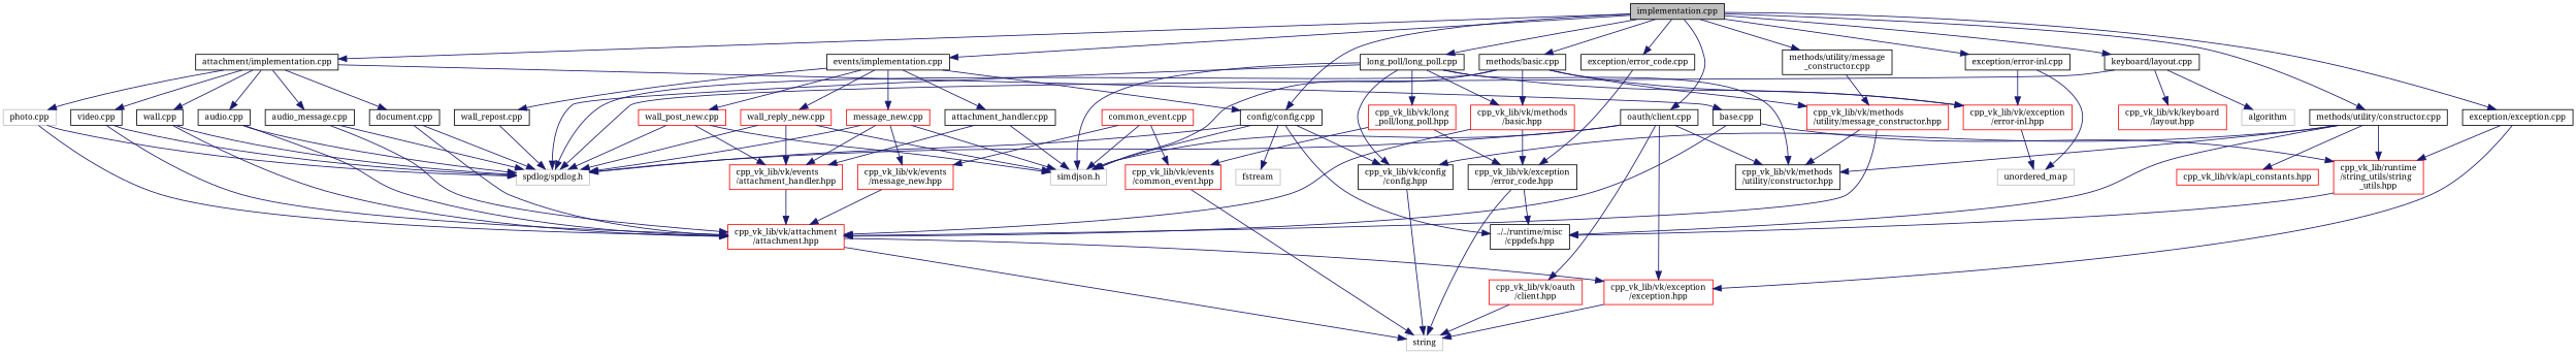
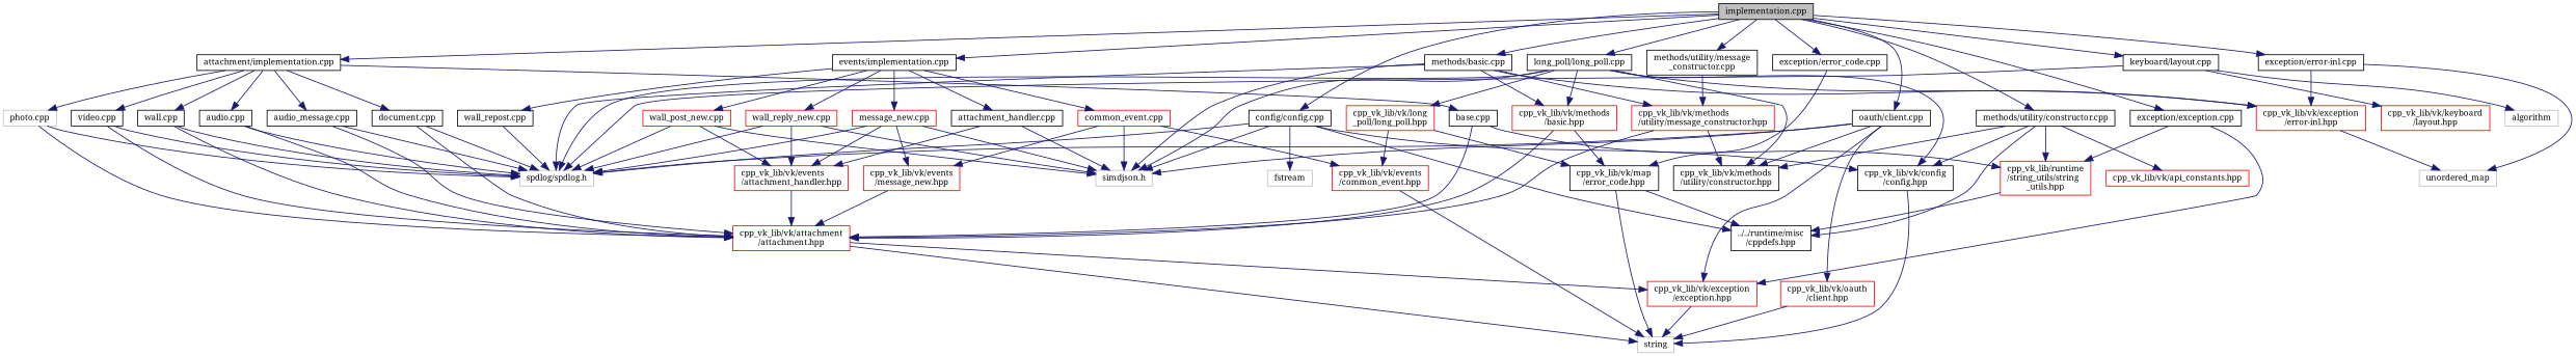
  digraph {
    fontname="Noto Serif"
    node [color=black fillcolor=white fontname="Noto Serif" fontsize=10 shape=record style=filled]
    edge [color=midnightblue fontname="Noto Serif" fontsize=10 labelfontname=Helvetica labelfontsize=10 style=solid]
    n1 [fillcolor=grey75 fontcolor=black height=0.2 label="implementation.cpp" width=0.4]
    n2 [height=0.2 label="attachment/implementation.cpp" width=0.4]
    n3 [height=0.2 label="config/config.cpp" width=0.4]
    n4 [height=0.2 label="events/implementation.cpp" width=0.4]
    n5 [height=0.2 label="exception/error-inl.cpp" width=0.4]
    n6 [height=0.2 label="exception/error_code.cpp" width=0.4]
    n7 [height=0.2 label="exception/exception.cpp" width=0.4]
    n8 [height=0.2 label="keyboard/layout.cpp" width=0.4]
    n9 [height=0.2 label="long_poll/long_poll.cpp" width=0.4]
    n10 [height=0.2 label="methods/basic.cpp" width=0.4]
    n11 [height=0.2 label="methods/utility/constructor.cpp" width=0.4]
    n12 [height=0.2 label="methods/utility/message\l_constructor.cpp" width=0.4]
    n13 [height=0.2 label="oauth/client.cpp" width=0.4]
    n14 [height=0.2 label="audio.cpp" width=0.4]
    n15 [height=0.2 label="audio_message.cpp" width=0.4]
    n16 [height=0.2 label="base.cpp" width=0.4]
    n17 [height=0.2 label="document.cpp" width=0.4]
    n18 [color=grey75 height=0.2 label="photo.cpp" width=0.4]
    n19 [height=0.2 label="video.cpp" width=0.4]
    n20 [height=0.2 label="wall.cpp" width=0.4]
    n21 [color=grey75 height=0.2 label="spdlog/spdlog.h" width=0.4]
    n22 [height=0.2 label="../../runtime/misc\l/cppdefs.hpp" width=0.4]
    n23 [height=0.2 label="cpp_vk_lib/vk/config\l/config.hpp" width=0.4]
    n24 [color=grey75 height=0.2 label="simdjson.h" width=0.4]
    n25 [color=grey75 height=0.2 label=fstream width=0.4]
    n26 [height=0.2 label="attachment_handler.cpp" width=0.4]
    n27 [color=red height=0.2 label="common_event.cpp" width=0.4]
    n28 [color=red height=0.2 label="message_new.cpp" width=0.4]
    n29 [color=red height=0.2 label="wall_post_new.cpp" width=0.4]
    n30 [color=red height=0.2 label="wall_reply_new.cpp" width=0.4]
    n31 [height=0.2 label="wall_repost.cpp" width=0.4]
    n32 [color=red height=0.2 label="cpp_vk_lib/vk/exception\l/error-inl.hpp" width=0.4]
    n33 [color=grey75 height=0.2 label=unordered_map width=0.4]
-   n34 [height=0.2 label="cpp_vk_lib/vk/exception\l/error_code.hpp" width=0.4]
+   n34 [height=0.2 label="cpp_vk_lib/vk/map\l/error_code.hpp" width=0.4]
    n35 [color=red height=0.2 label="cpp_vk_lib/vk/exception\l/exception.hpp" width=0.4]
    n36 [color=red height=0.2 label="cpp_vk_lib/runtime\l/string_utils/string\l_utils.hpp" width=0.4]
    n37 [color=red height=0.2 label="cpp_vk_lib/vk/keyboard\l/layout.hpp" width=0.4]
    n38 [color=grey75 height=0.2 label=algorithm width=0.4]
    n39 [color=red height=0.2 label="cpp_vk_lib/vk/long\l_poll/long_poll.hpp" width=0.4]
    n40 [color=red height=0.2 label="cpp_vk_lib/vk/methods\l/basic.hpp" width=0.4]
    n41 [height=0.2 label="cpp_vk_lib/vk/methods\l/utility/constructor.hpp" width=0.4]
    n42 [color=red height=0.2 label="cpp_vk_lib/vk/methods\l/utility/message_constructor.hpp" width=0.4]
    n43 [color=red height=0.2 label="cpp_vk_lib/vk/api_constants.hpp" width=0.4]
    n44 [color=red height=0.2 label="cpp_vk_lib/vk/oauth\l/client.hpp" width=0.4]
    n45 [color=red height=0.2 label="cpp_vk_lib/vk/attachment\l/attachment.hpp" width=0.4]
    n46 [color=grey75 height=0.2 label=string width=0.4]
    n47 [color=red height=0.2 label="cpp_vk_lib/vk/events\l/attachment_handler.hpp" width=0.4]
    n48 [color=red height=0.2 label="cpp_vk_lib/vk/events\l/common_event.hpp" width=0.4]
    n49 [color=red height=0.2 label="cpp_vk_lib/vk/events\l/message_new.hpp" width=0.4]
    n1 -> n2
    n1 -> n3
    n1 -> n4
    n1 -> n5
    n1 -> n6
    n1 -> n7
    n1 -> n8
    n1 -> n9
    n1 -> n10
    n1 -> n11
    n1 -> n12
    n1 -> n13
    n2 -> n14
    n2 -> n15
    n2 -> n16
    n2 -> n17
    n2 -> n18
    n2 -> n19
    n2 -> n20
    n3 -> n21
    n3 -> n22
    n3 -> n23
    n3 -> n24
    n3 -> n25
    n4 -> n26
-   n4 -> n3
+   n4 -> n27
    n4 -> n28
    n4 -> n29
    n4 -> n30
    n4 -> n31
    n5 -> n32
    n5 -> n33
    n6 -> n34
    n7 -> n35
    n7 -> n36
    n8 -> n21
    n8 -> n37
    n8 -> n38
    n9 -> n21
    n9 -> n23
    n9 -> n24
    n9 -> n32
    n9 -> n39
    n9 -> n40
    n9 -> n41
    n10 -> n21
    n10 -> n24
    n10 -> n32
    n10 -> n40
    n10 -> n42
    n11 -> n22
    n11 -> n23
    n11 -> n36
    n11 -> n41
    n11 -> n43
    n12 -> n42
    n13 -> n21
    n13 -> n24
    n13 -> n35
    n13 -> n41
    n13 -> n44
    n14 -> n21
    n14 -> n45
    n15 -> n21
    n15 -> n45
    n16 -> n36
    n16 -> n45
    n17 -> n21
    n17 -> n45
    n18 -> n21
    n18 -> n45
    n19 -> n21
    n19 -> n45
    n20 -> n21
    n20 -> n45
    n23 -> n46
    n26 -> n24
    n26 -> n47
    n27 -> n24
    n27 -> n48
    n27 -> n49
    n28 -> n21
    n28 -> n24
    n28 -> n47
    n28 -> n49
    n29 -> n21
    n29 -> n24
    n29 -> n47
    n30 -> n21
    n30 -> n24
    n30 -> n47
    n31 -> n21
    n32 -> n33
    n34 -> n22
    n34 -> n46
    n35 -> n46
    n36 -> n22
    n39 -> n34
    n39 -> n48
    n40 -> n34
    n40 -> n45
    n42 -> n41
    n42 -> n45
    n44 -> n46
    n45 -> n35
    n45 -> n46
    n47 -> n45
    n48 -> n46
    n49 -> n45
  }
